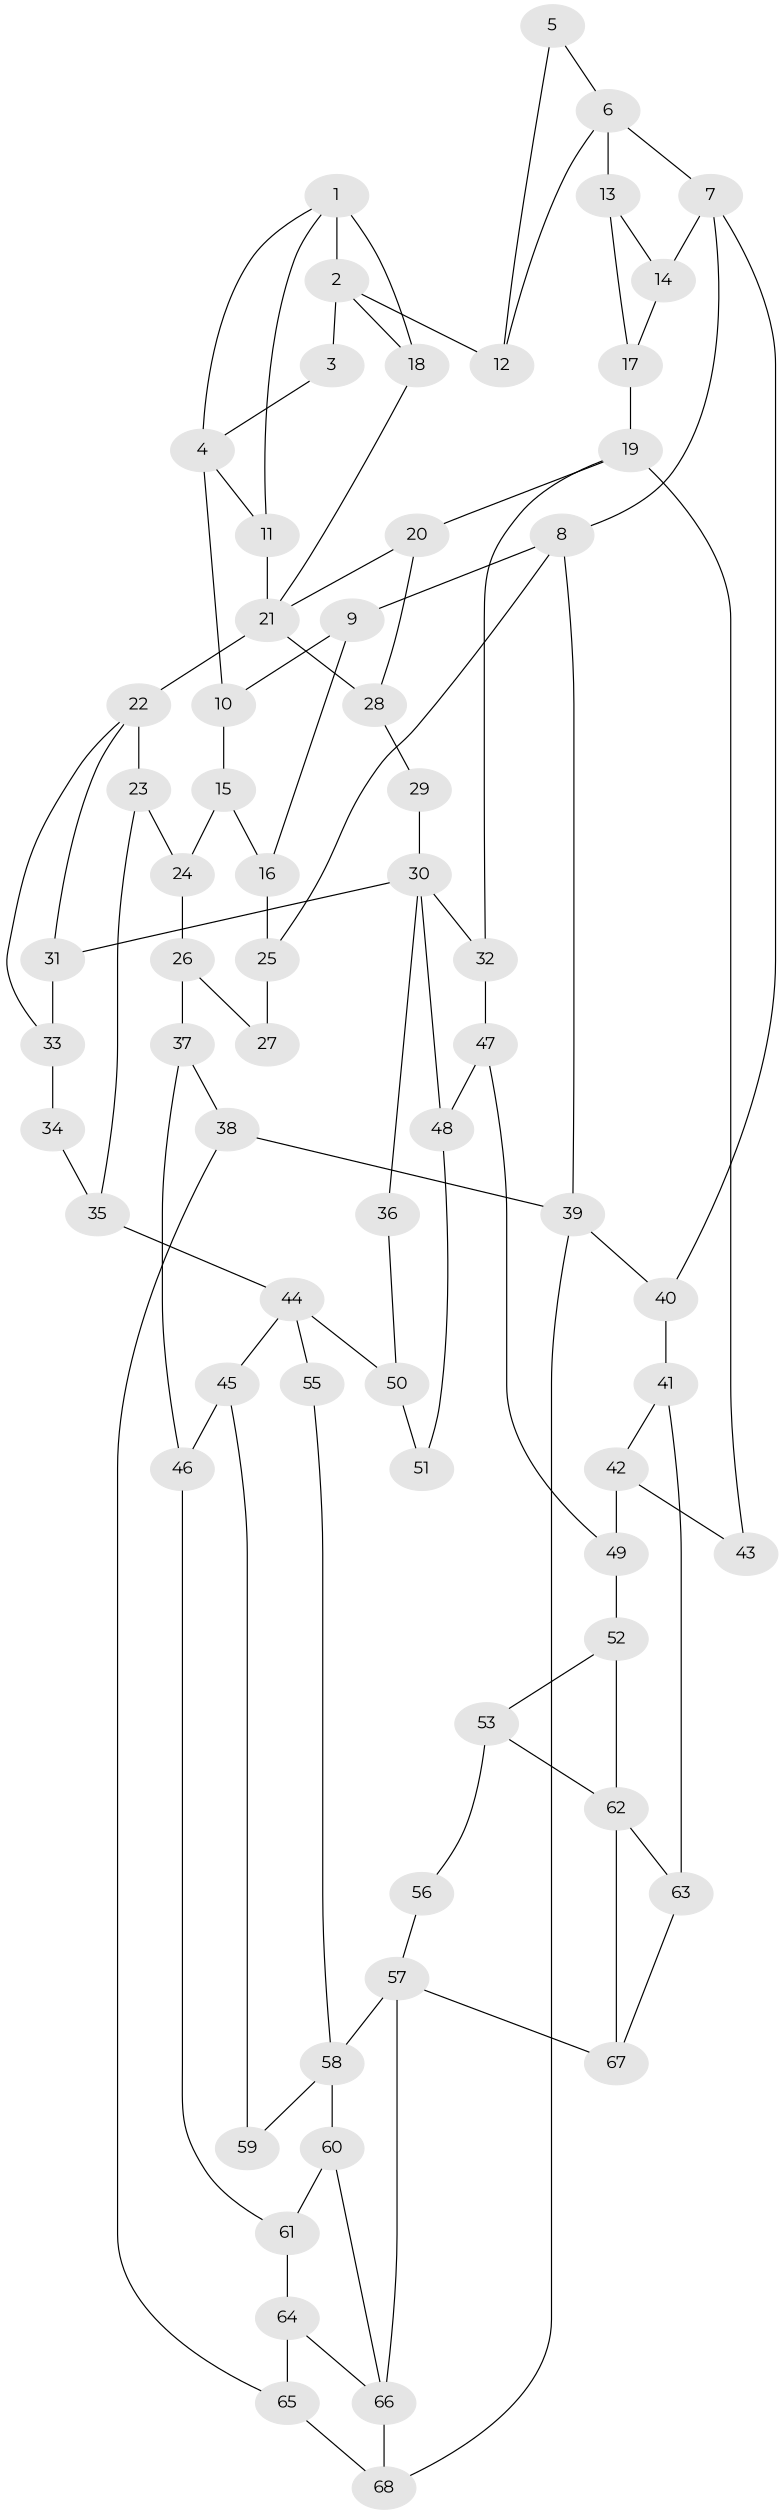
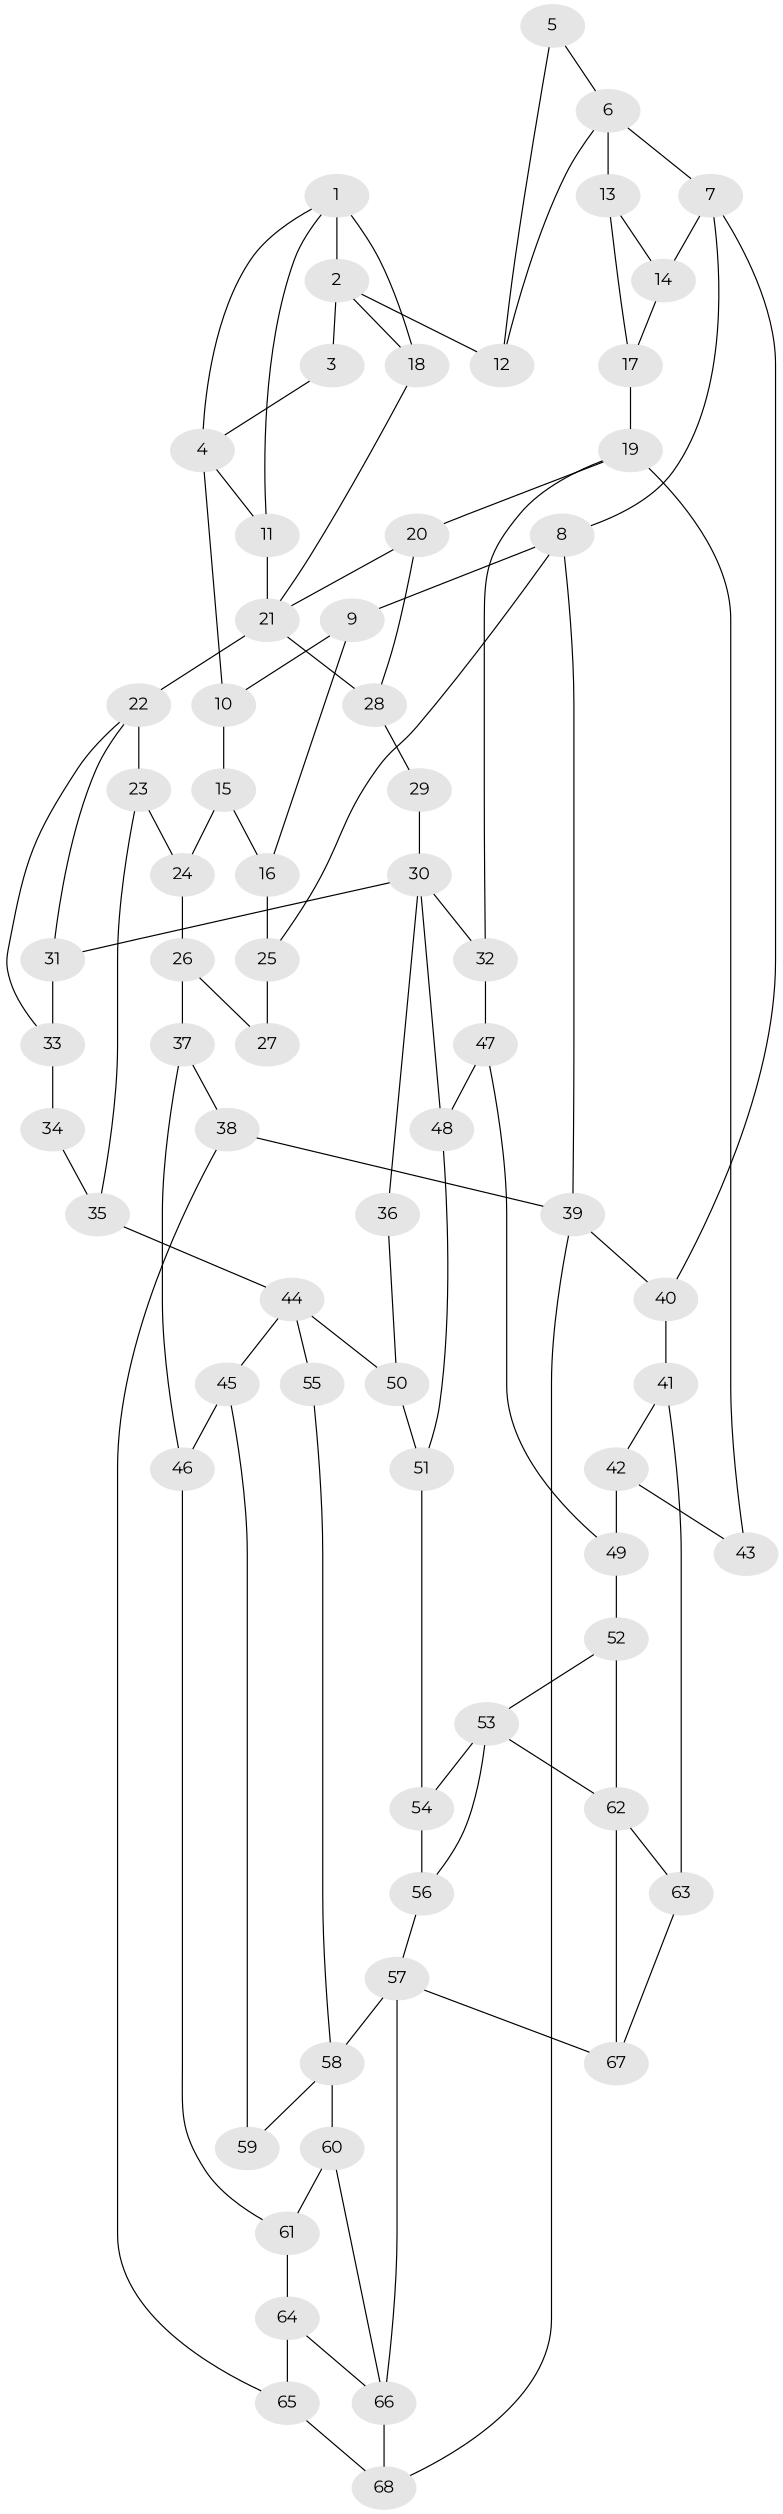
  graph {
    fontname=Montserrat
    node [color=gray90 fontname=Montserrat style=filled]
    edge [fontname=Montserrat weight=1.0]
    1
    2
    4
    11
    18
    3
    12
    10
    21
    5
    6
    15
    7
    13
    8
    14
    40
    17
    9
    25
    39
    41
    16
    27
    68
    24
    28
    22
    19
    26
    20
    32
    43
    47
    29
    23
    31
    33
    35
    34
    44
    37
    38
    46
    30
    36
    48
    50
    51
    49
    45
    55
    65
    61
    42
    63
    67
    52
    59
    58
    64
+   54
    53
    62
    56
    57
    60
    66
    1 -- 2 [weight=2.0]
    1 -- 4
    1 -- 11
    1 -- 18
    2 -- 18
    2 -- 3
    2 -- 12
    4 -- 11
    4 -- 10 [weight=2.0]
    11 -- 21
    18 -- 21
    3 -- 4
    10 -- 15 [weight=2.0]
    21 -- 28
    21 -- 22 [weight=2.0]
    5 -- 12
    5 -- 6
    6 -- 12
    6 -- 7
    6 -- 13 [weight=2.0]
    15 -- 16 [weight=2.0]
    15 -- 24 [weight=2.0]
    7 -- 8
    7 -- 14
    7 -- 40
    13 -- 14
    13 -- 17 [weight=2.0]
    8 -- 9
    8 -- 25
    8 -- 39
    14 -- 17 [weight=2.0]
    40 -- 41 [weight=2.0]
    17 -- 19 [weight=2.0]
    9 -- 10
    9 -- 16
    25 -- 27
    39 -- 40
    39 -- 68
    41 -- 42
    41 -- 63 [weight=3.0]
    16 -- 25
    24 -- 26 [weight=2.0]
    28 -- 29
    22 -- 23 [weight=2.0]
    22 -- 31
    22 -- 33
    19 -- 20
    19 -- 32
    19 -- 43 [weight=2.0]
    26 -- 27 [weight=2.0]
    26 -- 37 [weight=2.0]
    20 -- 21
    20 -- 28
    32 -- 47
    47 -- 48
    47 -- 49
    29 -- 30 [weight=2.0]
    23 -- 24 [weight=2.0]
    23 -- 35
    31 -- 33
    33 -- 34
    35 -- 44
    34 -- 35
    44 -- 50
    44 -- 45 [weight=2.0]
    44 -- 55 [weight=2.0]
    37 -- 38
    37 -- 46 [weight=2.0]
    38 -- 39
    38 -- 65
    46 -- 61
    30 -- 32
    30 -- 31
    30 -- 36
    30 -- 48
    36 -- 50
    48 -- 51
    50 -- 51
+   51 -- 54
    49 -- 52
    45 -- 46 [weight=2.0]
    45 -- 59 [weight=2.0]
    55 -- 58
    65 -- 68
    61 -- 64
    42 -- 43
    42 -- 49
    63 -- 67
    52 -- 53
    52 -- 62
    58 -- 59
    58 -- 60
    64 -- 65 [weight=4.0]
    64 -- 66
+   54 -- 56
+   53 -- 54
    53 -- 62 [weight=3.0]
    53 -- 56
    62 -- 63
    62 -- 67
    56 -- 57
    57 -- 67
    57 -- 58 [weight=2.0]
    57 -- 66 [weight=2.0]
    60 -- 61
    60 -- 66
    66 -- 68
  }
